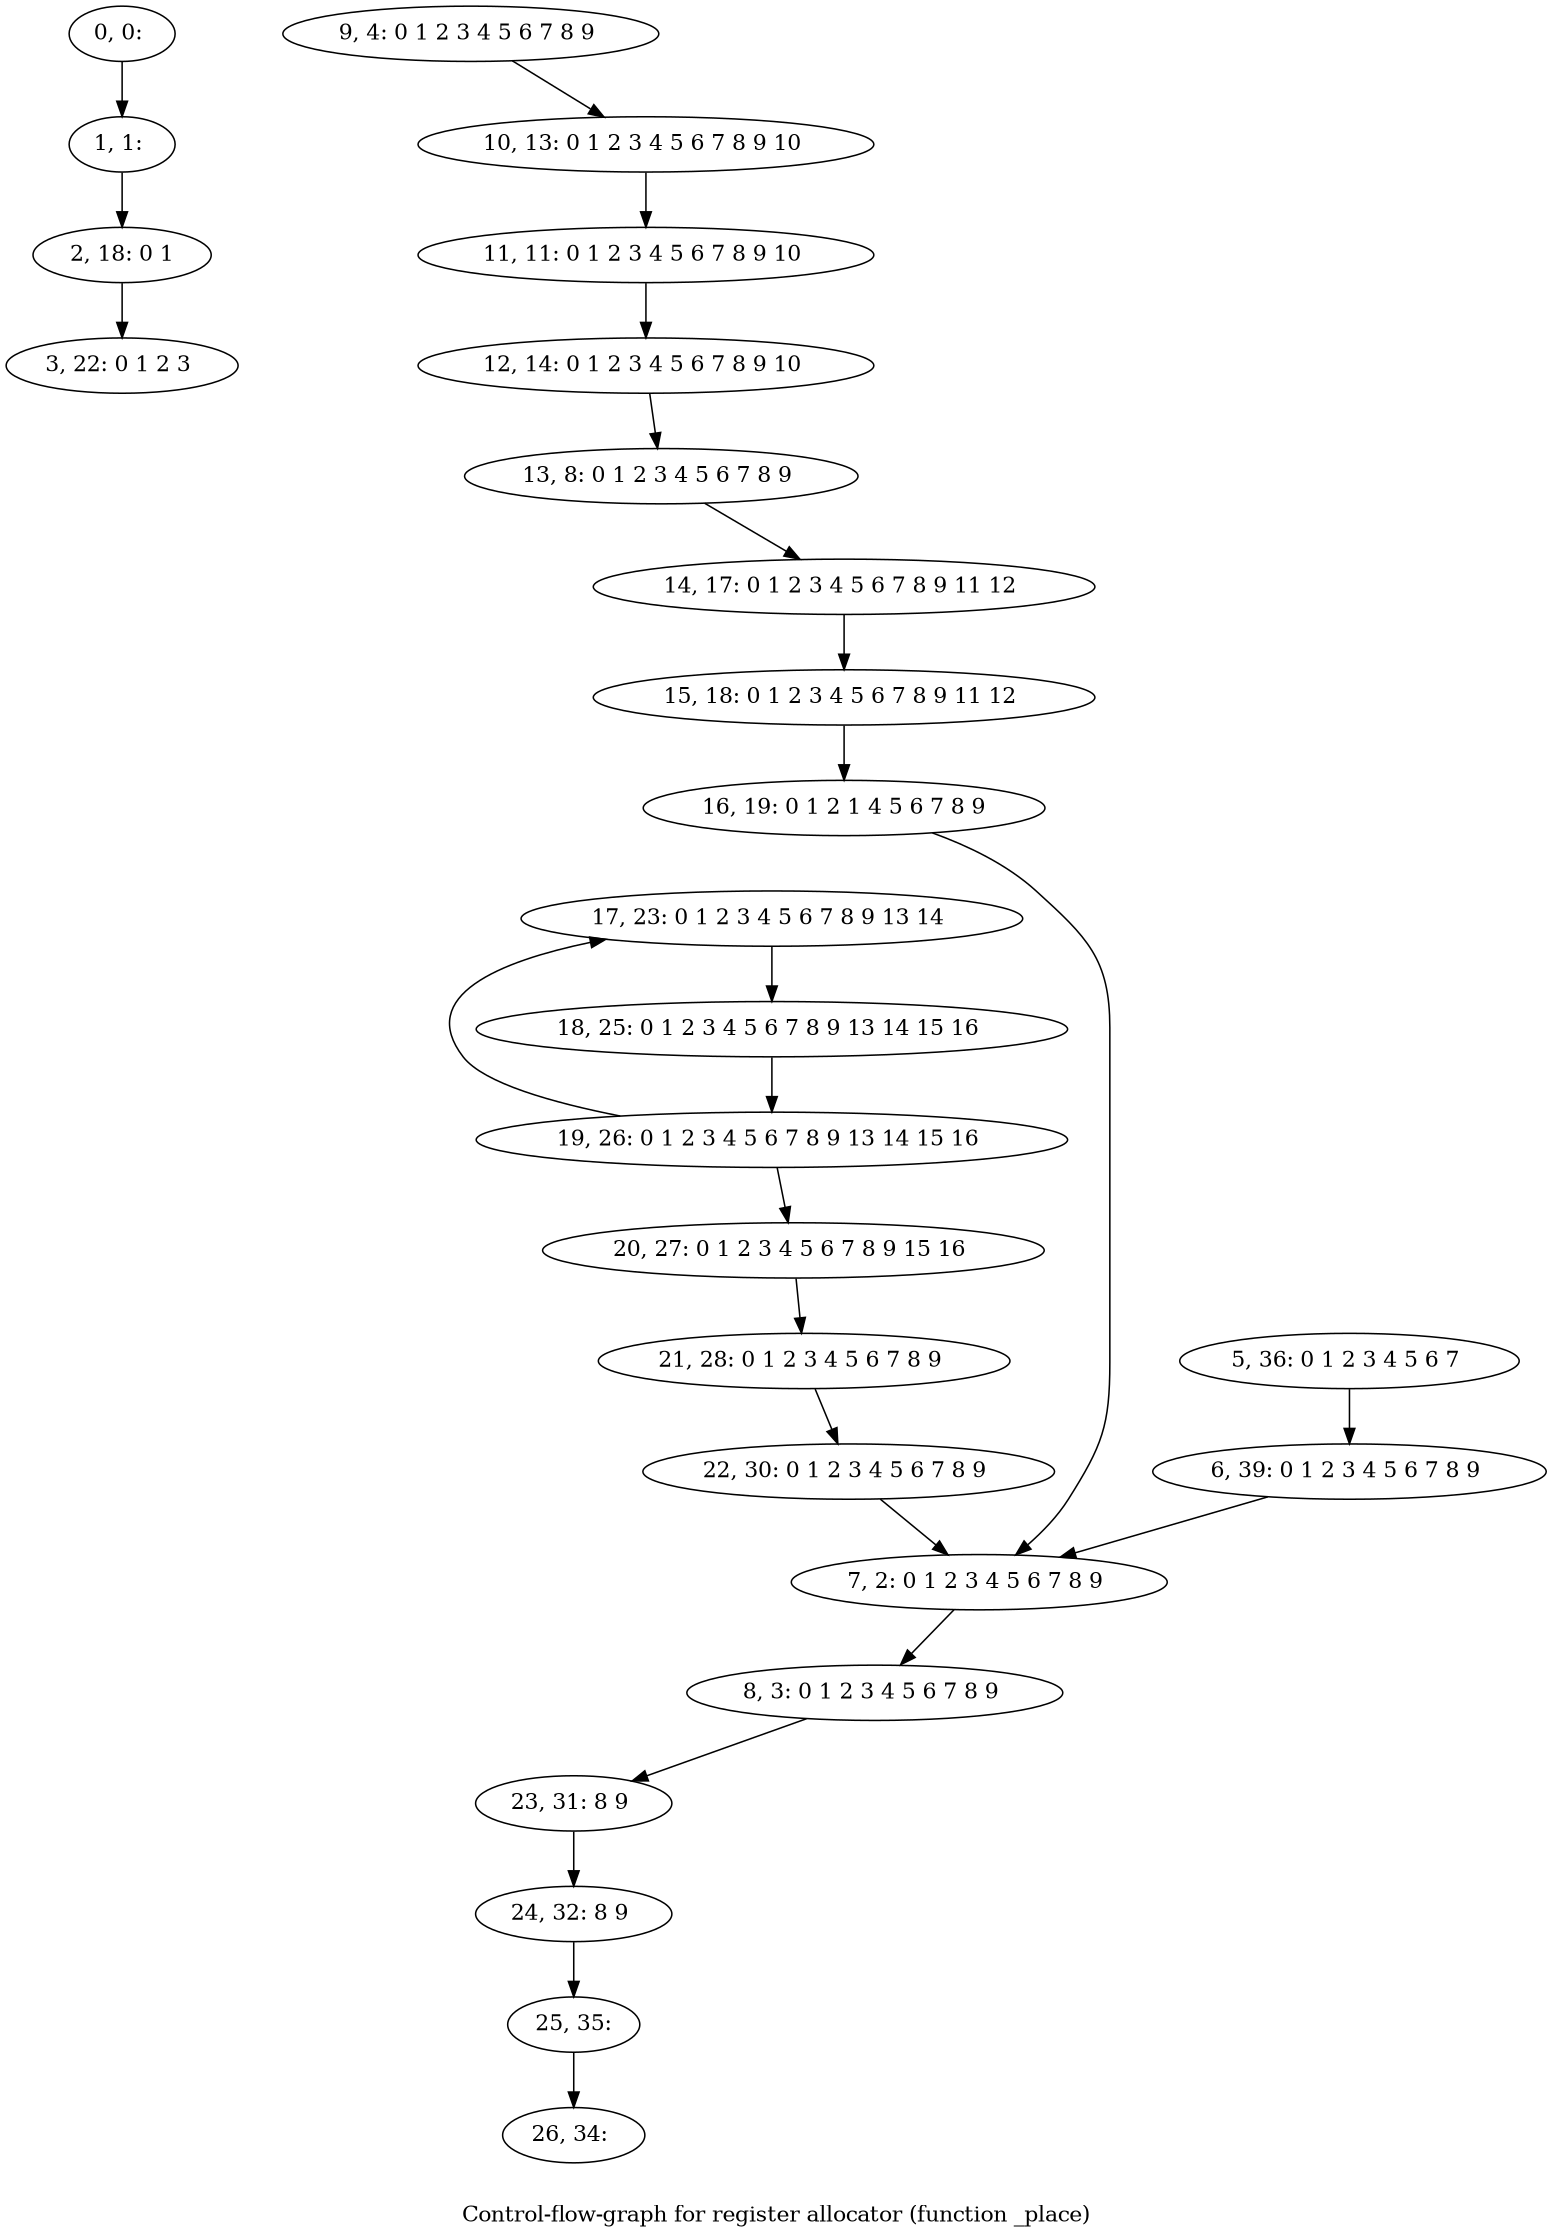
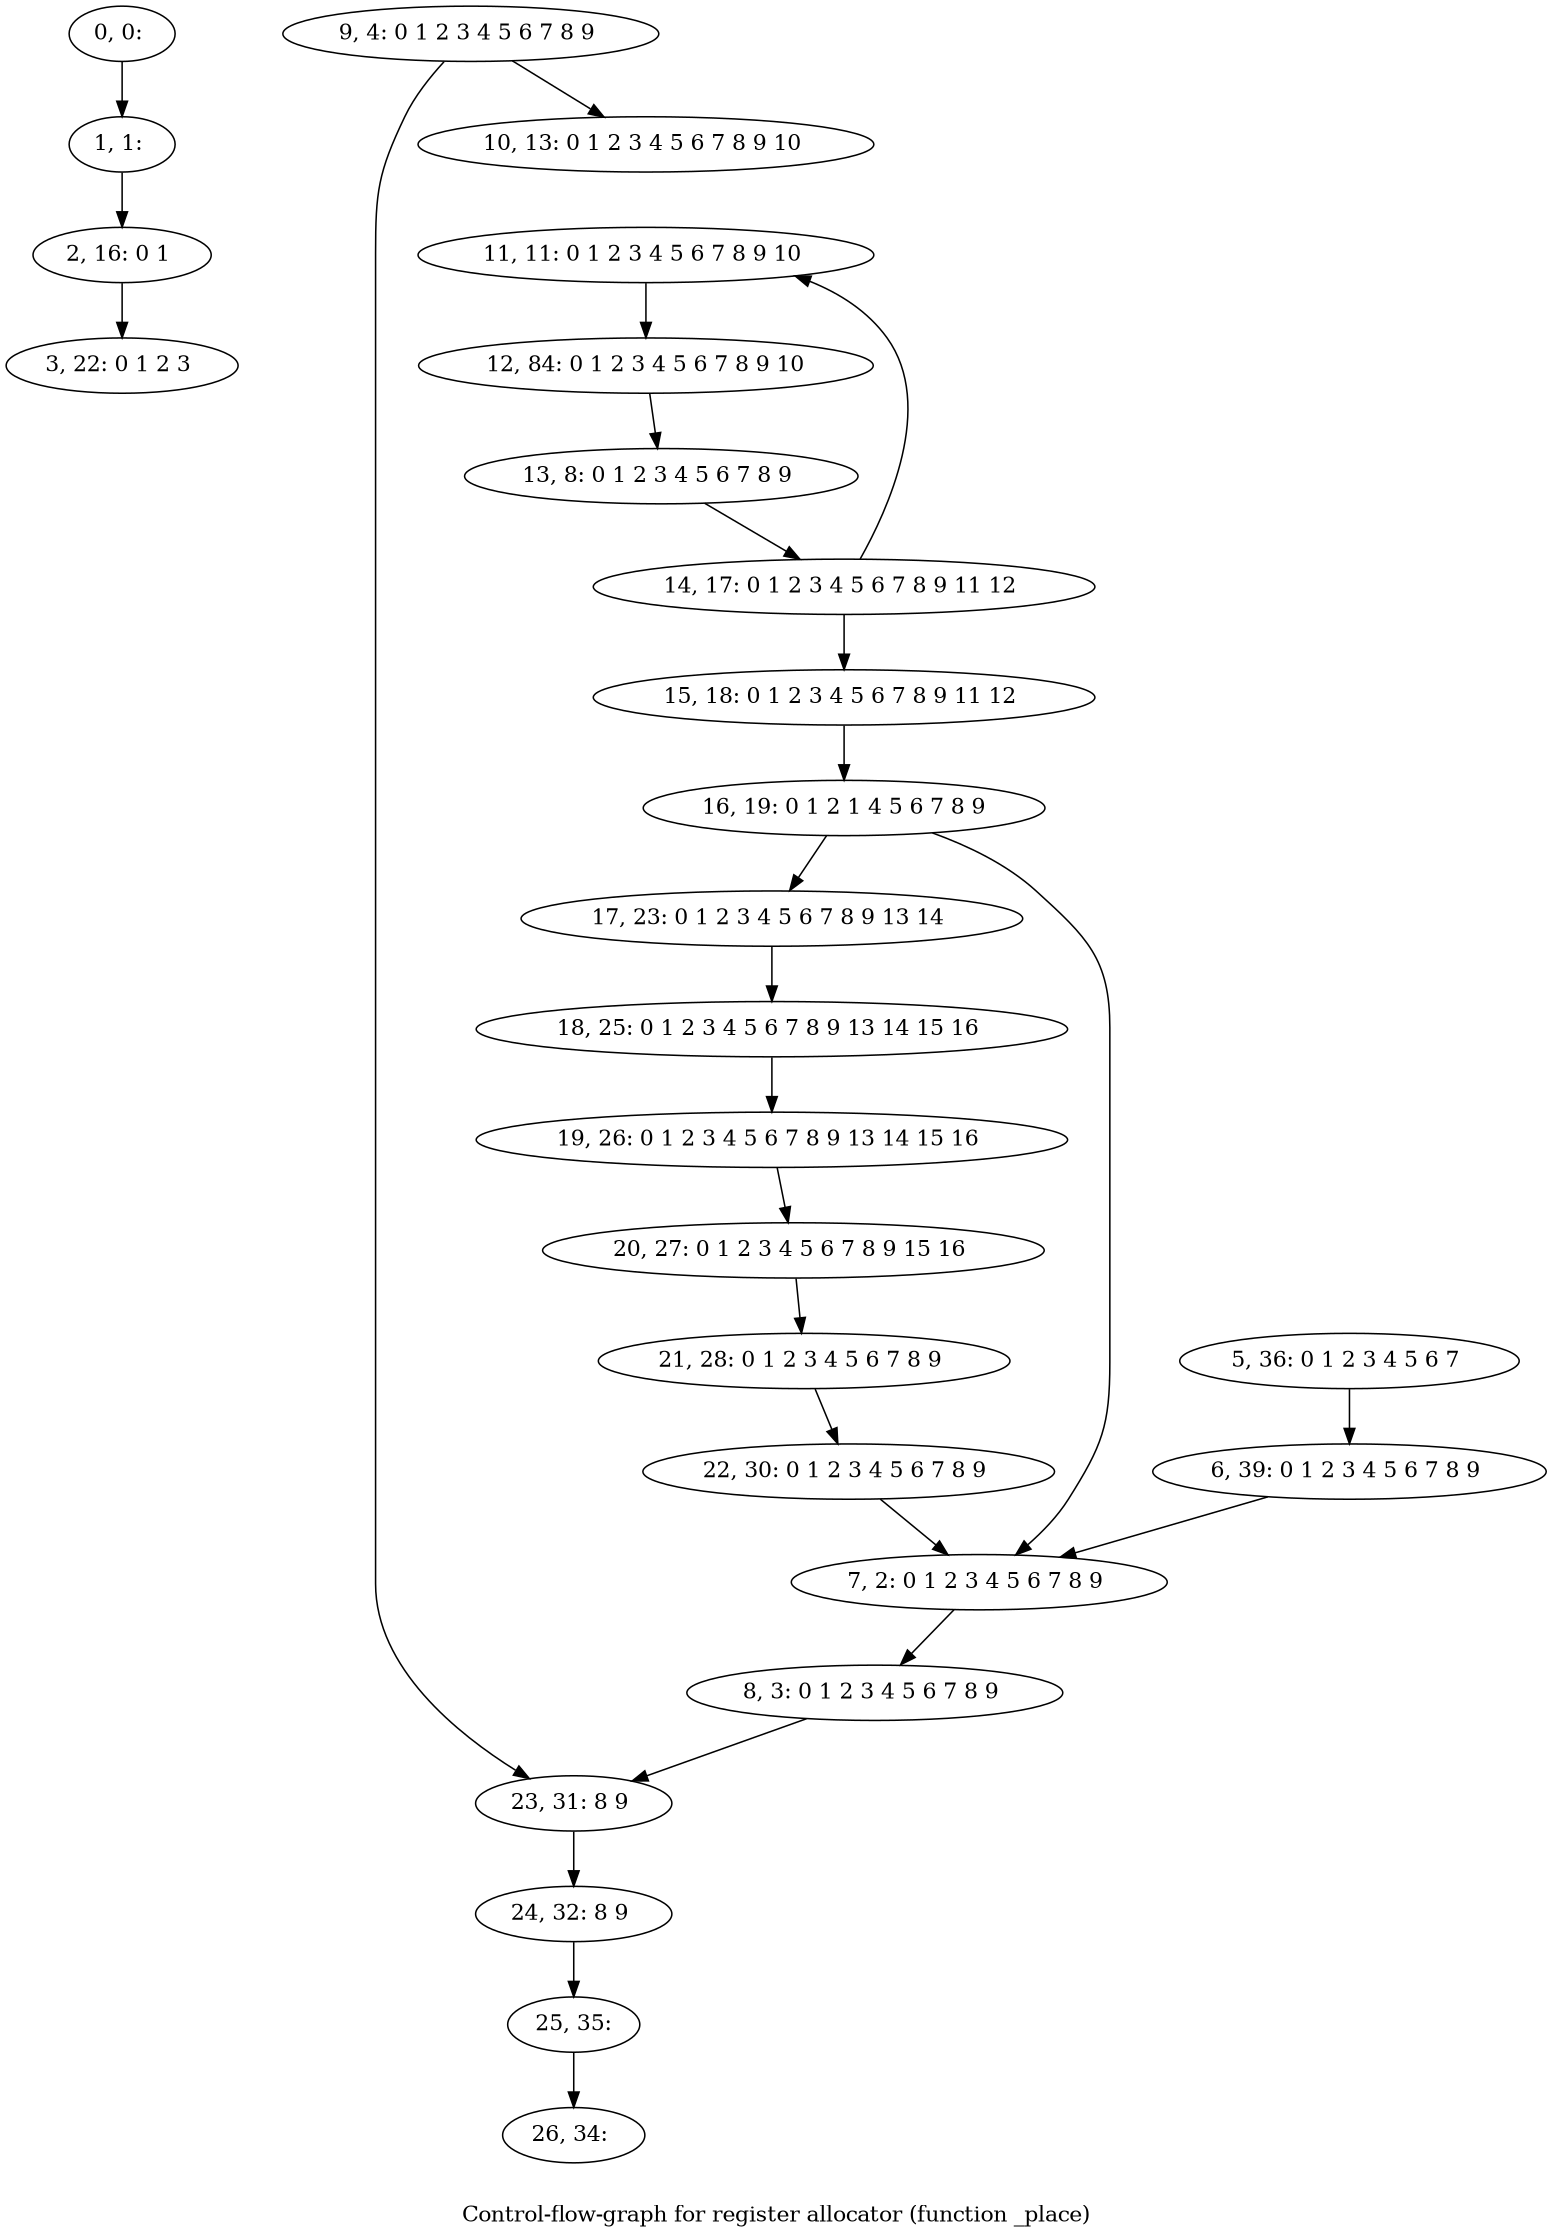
  digraph {
    label="Control-flow-graph for register allocator (function _place)"
    n1 [label="0, 0: "]
    n2 [label="1, 1: "]
-   n3 [label="2, 18: 0 1"]
+   n3 [label="2, 16: 0 1 "]
    n4 [label="3, 22: 0 1 2 3 "]
    n5 [label="5, 36: 0 1 2 3 4 5 6 7 "]
    n6 [label="6, 39: 0 1 2 3 4 5 6 7 8 9 "]
    n7 [label="7, 2: 0 1 2 3 4 5 6 7 8 9 "]
    n8 [label="8, 3: 0 1 2 3 4 5 6 7 8 9 "]
    n9 [label="23, 31: 8 9 "]
    n10 [label="9, 4: 0 1 2 3 4 5 6 7 8 9 "]
    n11 [label="10, 13: 0 1 2 3 4 5 6 7 8 9 10 "]
    n12 [label="11, 11: 0 1 2 3 4 5 6 7 8 9 10 "]
    n13 [label="24, 32: 8 9 "]
-   n14 [label="12, 14: 0 1 2 3 4 5 6 7 8 9 10 "]
+   n14 [label="12, 84: 0 1 2 3 4 5 6 7 8 9 10"]
    n15 [label="13, 8: 0 1 2 3 4 5 6 7 8 9 "]
    n16 [label="14, 17: 0 1 2 3 4 5 6 7 8 9 11 12 "]
    n17 [label="15, 18: 0 1 2 3 4 5 6 7 8 9 11 12 "]
    n18 [label="16, 19: 0 1 2 1 4 5 6 7 8 9"]
    n19 [label="17, 23: 0 1 2 3 4 5 6 7 8 9 13 14 "]
    n20 [label="18, 25: 0 1 2 3 4 5 6 7 8 9 13 14 15 16 "]
    n21 [label="19, 26: 0 1 2 3 4 5 6 7 8 9 13 14 15 16 "]
    n22 [label="20, 27: 0 1 2 3 4 5 6 7 8 9 15 16 "]
    n23 [label="21, 28: 0 1 2 3 4 5 6 7 8 9 "]
    n24 [label="22, 30: 0 1 2 3 4 5 6 7 8 9 "]
    n25 [label="25, 35:"]
    n26 [label="26, 34: "]
    n1 -> n2
    n2 -> n3
    n3 -> n4
    n5 -> n6
    n6 -> n7
    n7 -> n8
    n8 -> n9
    n9 -> n13
+   n10 -> n9
    n10 -> n11
-   n11 -> n12
+   n16 -> n12
    n12 -> n14
    n13 -> n25
    n14 -> n15
    n15 -> n16
    n16 -> n17
    n17 -> n18
    n18 -> n7
-   n21 -> n19
+   n18 -> n19
    n19 -> n20
    n20 -> n21
    n21 -> n22
    n22 -> n23
    n23 -> n24
    n24 -> n7
    n25 -> n26
  }
